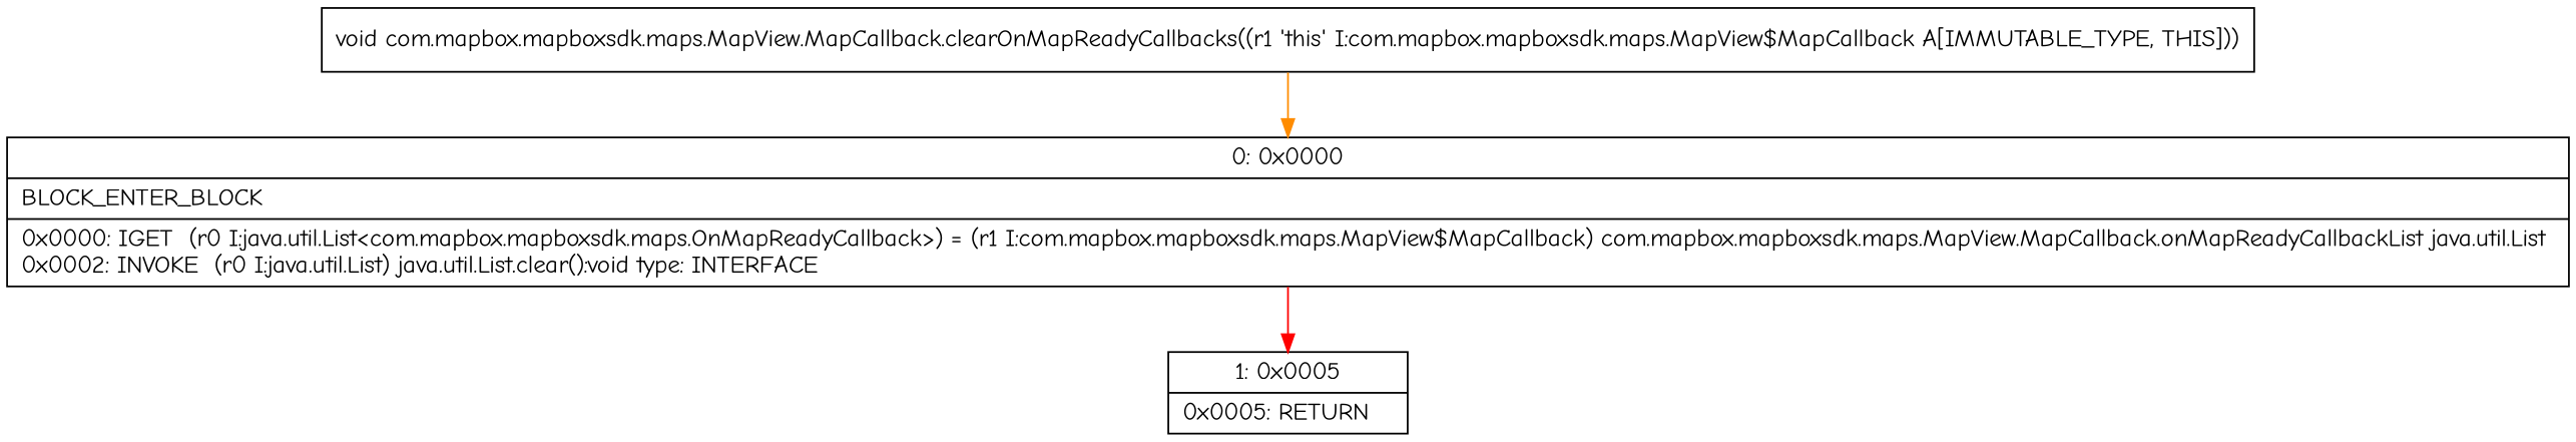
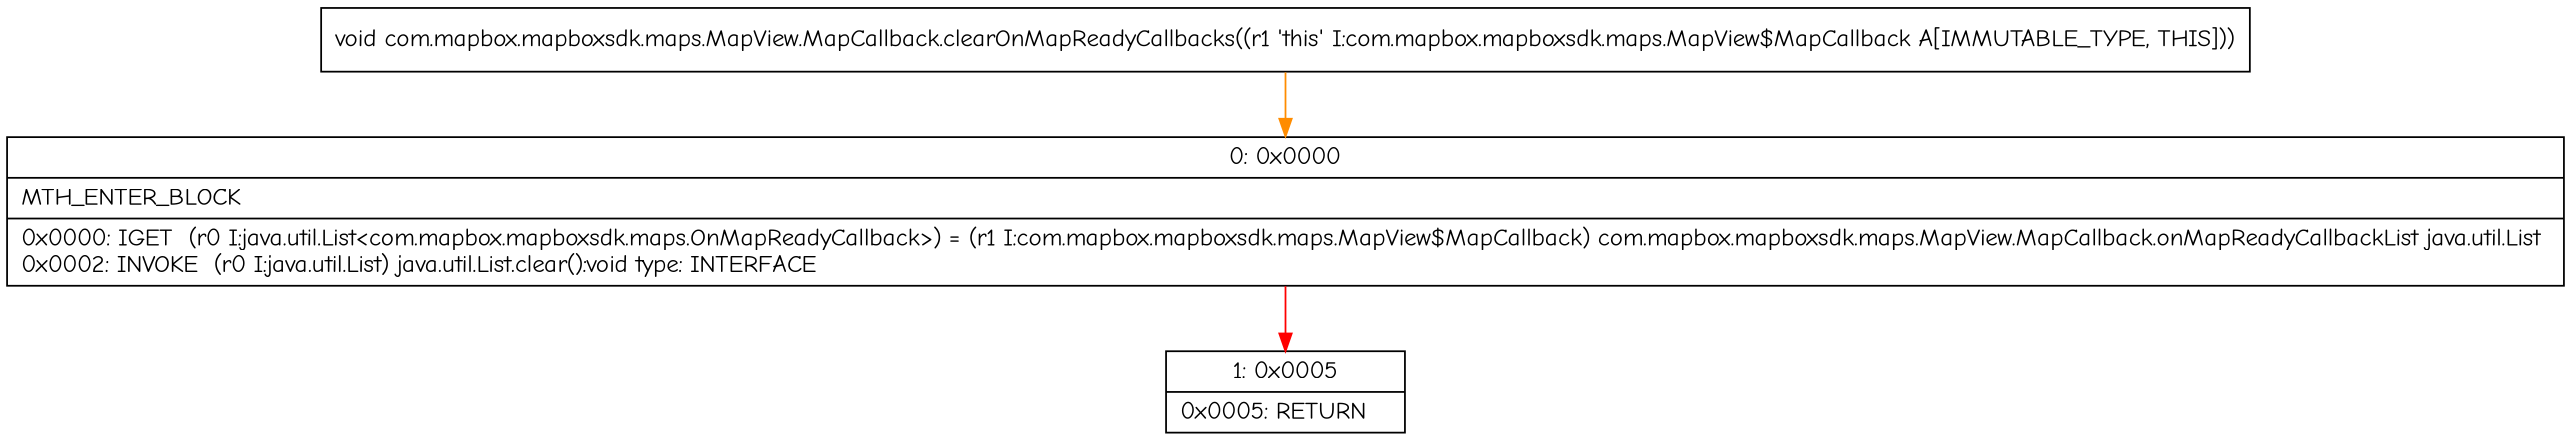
  digraph {
    fontname="Comic Neue"
    node [shape=record fontname="Comic Neue"]
    edge [style=solid fontname="Comic Neue"]
-   n1 [label="{0\:\ 0x0000|BLOCK_ENTER_BLOCK\l|0x0000: IGET  (r0 I:java.util.List\<com.mapbox.mapboxsdk.maps.OnMapReadyCallback\>) = (r1 I:com.mapbox.mapboxsdk.maps.MapView$MapCallback) com.mapbox.mapboxsdk.maps.MapView.MapCallback.onMapReadyCallbackList java.util.List \l0x0002: INVOKE  (r0 I:java.util.List) java.util.List.clear():void type: INTERFACE \l}"]
+   n1 [label="{0\:\ 0x0000|MTH_ENTER_BLOCK\l|0x0000: IGET  (r0 I:java.util.List\<com.mapbox.mapboxsdk.maps.OnMapReadyCallback\>) = (r1 I:com.mapbox.mapboxsdk.maps.MapView$MapCallback) com.mapbox.mapboxsdk.maps.MapView.MapCallback.onMapReadyCallbackList java.util.List \l0x0002: INVOKE  (r0 I:java.util.List) java.util.List.clear():void type: INTERFACE \l}"]
    n2 [label="{1\:\ 0x0005|0x0005: RETURN   \l}"]
    n3 [label="{void com.mapbox.mapboxsdk.maps.MapView.MapCallback.clearOnMapReadyCallbacks((r1 'this' I:com.mapbox.mapboxsdk.maps.MapView$MapCallback A[IMMUTABLE_TYPE, THIS])) }"]
    n1 -> n2 [color=red]
    n3 -> n1 [color=darkorange]
  }
